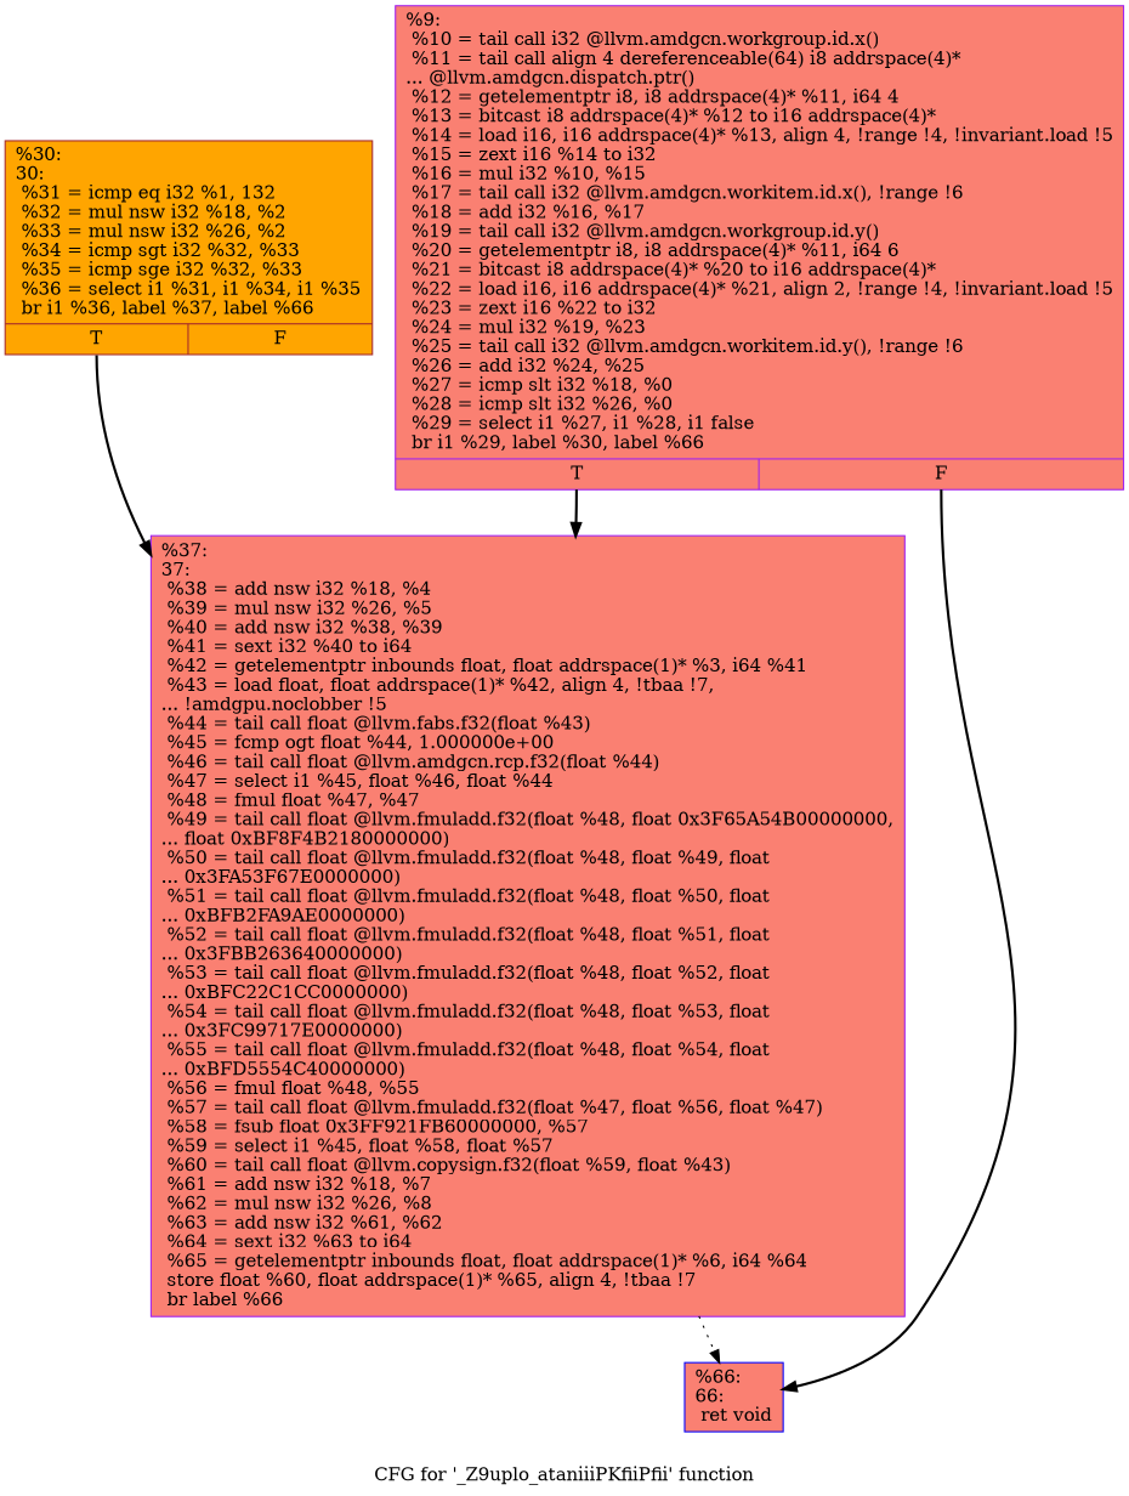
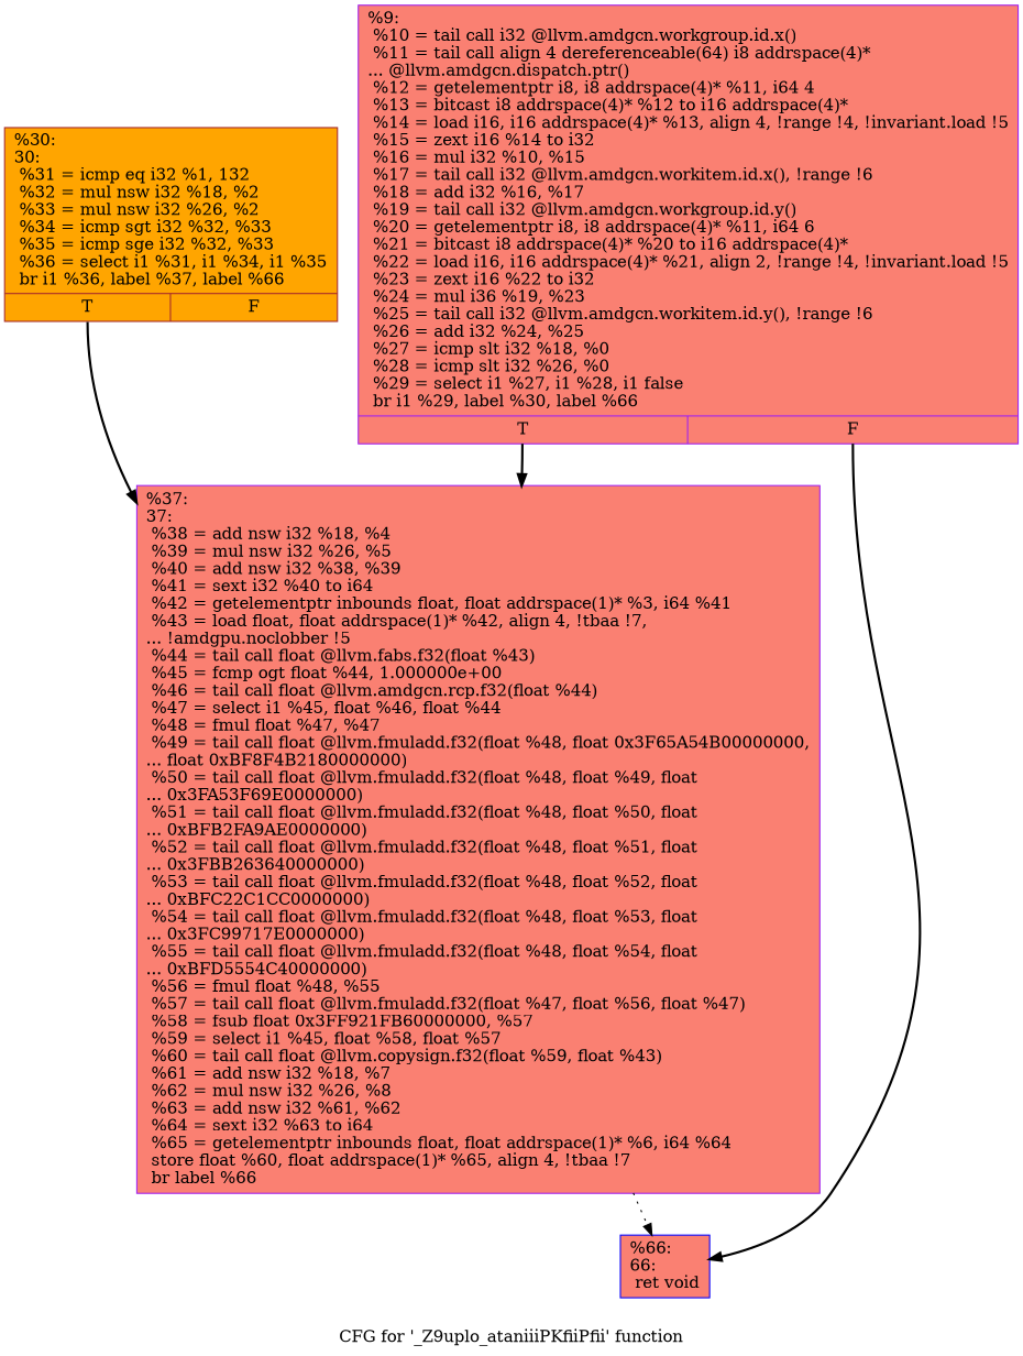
  digraph {
    label="CFG for '_Z9uplo_ataniiiPKfiiPfii' function"
    node [color=purple fillcolor=salmon shape=record style=filled]
    edge [style=bold tailport=s0]
-   n1 [label="{%9:\l  %10 = tail call i32 @llvm.amdgcn.workgroup.id.x()\l  %11 = tail call align 4 dereferenceable(64) i8 addrspace(4)*\l... @llvm.amdgcn.dispatch.ptr()\l  %12 = getelementptr i8, i8 addrspace(4)* %11, i64 4\l  %13 = bitcast i8 addrspace(4)* %12 to i16 addrspace(4)*\l  %14 = load i16, i16 addrspace(4)* %13, align 4, !range !4, !invariant.load !5\l  %15 = zext i16 %14 to i32\l  %16 = mul i32 %10, %15\l  %17 = tail call i32 @llvm.amdgcn.workitem.id.x(), !range !6\l  %18 = add i32 %16, %17\l  %19 = tail call i32 @llvm.amdgcn.workgroup.id.y()\l  %20 = getelementptr i8, i8 addrspace(4)* %11, i64 6\l  %21 = bitcast i8 addrspace(4)* %20 to i16 addrspace(4)*\l  %22 = load i16, i16 addrspace(4)* %21, align 2, !range !4, !invariant.load !5\l  %23 = zext i16 %22 to i32\l  %24 = mul i32 %19, %23\l  %25 = tail call i32 @llvm.amdgcn.workitem.id.y(), !range !6\l  %26 = add i32 %24, %25\l  %27 = icmp slt i32 %18, %0\l  %28 = icmp slt i32 %26, %0\l  %29 = select i1 %27, i1 %28, i1 false\l  br i1 %29, label %30, label %66\l|{<s0>T|<s1>F}}"]
+   n1 [label="{%9:\l  %10 = tail call i32 @llvm.amdgcn.workgroup.id.x()\l  %11 = tail call align 4 dereferenceable(64) i8 addrspace(4)*\l... @llvm.amdgcn.dispatch.ptr()\l  %12 = getelementptr i8, i8 addrspace(4)* %11, i64 4\l  %13 = bitcast i8 addrspace(4)* %12 to i16 addrspace(4)*\l  %14 = load i16, i16 addrspace(4)* %13, align 4, !range !4, !invariant.load !5\l  %15 = zext i16 %14 to i32\l  %16 = mul i32 %10, %15\l  %17 = tail call i32 @llvm.amdgcn.workitem.id.x(), !range !6\l  %18 = add i32 %16, %17\l  %19 = tail call i32 @llvm.amdgcn.workgroup.id.y()\l  %20 = getelementptr i8, i8 addrspace(4)* %11, i64 6\l  %21 = bitcast i8 addrspace(4)* %20 to i16 addrspace(4)*\l  %22 = load i16, i16 addrspace(4)* %21, align 2, !range !4, !invariant.load !5\l  %23 = zext i16 %22 to i32\l  %24 = mul i36 %19, %23\l  %25 = tail call i32 @llvm.amdgcn.workitem.id.y(), !range !6\l  %26 = add i32 %24, %25\l  %27 = icmp slt i32 %18, %0\l  %28 = icmp slt i32 %26, %0\l  %29 = select i1 %27, i1 %28, i1 false\l  br i1 %29, label %30, label %66\l|{<s0>T|<s1>F}}"]
    n2 [color=blue label="{%66:\l66:                                               \l  ret void\l}"]
-   n3 [label="{%37:\l37:                                               \l  %38 = add nsw i32 %18, %4\l  %39 = mul nsw i32 %26, %5\l  %40 = add nsw i32 %38, %39\l  %41 = sext i32 %40 to i64\l  %42 = getelementptr inbounds float, float addrspace(1)* %3, i64 %41\l  %43 = load float, float addrspace(1)* %42, align 4, !tbaa !7,\l... !amdgpu.noclobber !5\l  %44 = tail call float @llvm.fabs.f32(float %43)\l  %45 = fcmp ogt float %44, 1.000000e+00\l  %46 = tail call float @llvm.amdgcn.rcp.f32(float %44)\l  %47 = select i1 %45, float %46, float %44\l  %48 = fmul float %47, %47\l  %49 = tail call float @llvm.fmuladd.f32(float %48, float 0x3F65A54B00000000,\l... float 0xBF8F4B2180000000)\l  %50 = tail call float @llvm.fmuladd.f32(float %48, float %49, float\l... 0x3FA53F67E0000000)\l  %51 = tail call float @llvm.fmuladd.f32(float %48, float %50, float\l... 0xBFB2FA9AE0000000)\l  %52 = tail call float @llvm.fmuladd.f32(float %48, float %51, float\l... 0x3FBB263640000000)\l  %53 = tail call float @llvm.fmuladd.f32(float %48, float %52, float\l... 0xBFC22C1CC0000000)\l  %54 = tail call float @llvm.fmuladd.f32(float %48, float %53, float\l... 0x3FC99717E0000000)\l  %55 = tail call float @llvm.fmuladd.f32(float %48, float %54, float\l... 0xBFD5554C40000000)\l  %56 = fmul float %48, %55\l  %57 = tail call float @llvm.fmuladd.f32(float %47, float %56, float %47)\l  %58 = fsub float 0x3FF921FB60000000, %57\l  %59 = select i1 %45, float %58, float %57\l  %60 = tail call float @llvm.copysign.f32(float %59, float %43)\l  %61 = add nsw i32 %18, %7\l  %62 = mul nsw i32 %26, %8\l  %63 = add nsw i32 %61, %62\l  %64 = sext i32 %63 to i64\l  %65 = getelementptr inbounds float, float addrspace(1)* %6, i64 %64\l  store float %60, float addrspace(1)* %65, align 4, !tbaa !7\l  br label %66\l}"]
+   n3 [label="{%37:\l37:                                               \l  %38 = add nsw i32 %18, %4\l  %39 = mul nsw i32 %26, %5\l  %40 = add nsw i32 %38, %39\l  %41 = sext i32 %40 to i64\l  %42 = getelementptr inbounds float, float addrspace(1)* %3, i64 %41\l  %43 = load float, float addrspace(1)* %42, align 4, !tbaa !7,\l... !amdgpu.noclobber !5\l  %44 = tail call float @llvm.fabs.f32(float %43)\l  %45 = fcmp ogt float %44, 1.000000e+00\l  %46 = tail call float @llvm.amdgcn.rcp.f32(float %44)\l  %47 = select i1 %45, float %46, float %44\l  %48 = fmul float %47, %47\l  %49 = tail call float @llvm.fmuladd.f32(float %48, float 0x3F65A54B00000000,\l... float 0xBF8F4B2180000000)\l  %50 = tail call float @llvm.fmuladd.f32(float %48, float %49, float\l... 0x3FA53F69E0000000)\l  %51 = tail call float @llvm.fmuladd.f32(float %48, float %50, float\l... 0xBFB2FA9AE0000000)\l  %52 = tail call float @llvm.fmuladd.f32(float %48, float %51, float\l... 0x3FBB263640000000)\l  %53 = tail call float @llvm.fmuladd.f32(float %48, float %52, float\l... 0xBFC22C1CC0000000)\l  %54 = tail call float @llvm.fmuladd.f32(float %48, float %53, float\l... 0x3FC99717E0000000)\l  %55 = tail call float @llvm.fmuladd.f32(float %48, float %54, float\l... 0xBFD5554C40000000)\l  %56 = fmul float %48, %55\l  %57 = tail call float @llvm.fmuladd.f32(float %47, float %56, float %47)\l  %58 = fsub float 0x3FF921FB60000000, %57\l  %59 = select i1 %45, float %58, float %57\l  %60 = tail call float @llvm.copysign.f32(float %59, float %43)\l  %61 = add nsw i32 %18, %7\l  %62 = mul nsw i32 %26, %8\l  %63 = add nsw i32 %61, %62\l  %64 = sext i32 %63 to i64\l  %65 = getelementptr inbounds float, float addrspace(1)* %6, i64 %64\l  store float %60, float addrspace(1)* %65, align 4, !tbaa !7\l  br label %66\l}"]
    n4 [color=brown fillcolor=orange label="{%30:\l30:                                               \l  %31 = icmp eq i32 %1, 132\l  %32 = mul nsw i32 %18, %2\l  %33 = mul nsw i32 %26, %2\l  %34 = icmp sgt i32 %32, %33\l  %35 = icmp sge i32 %32, %33\l  %36 = select i1 %31, i1 %34, i1 %35\l  br i1 %36, label %37, label %66\l|{<s0>T|<s1>F}}"]
    n1 -> n2 [tailport=s1]
    n1 -> n3
    n3 -> n2 [style=dotted]
    n4 -> n3
  }
